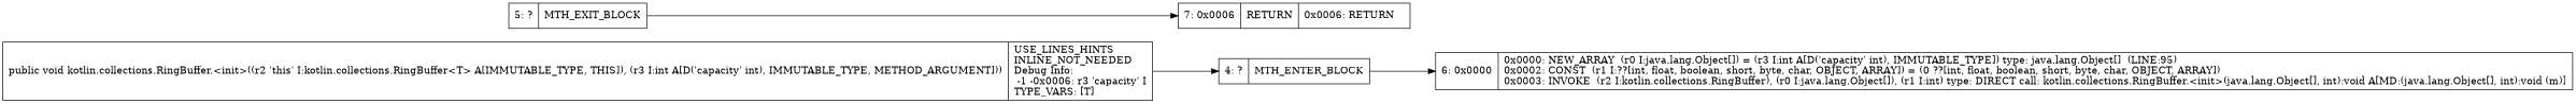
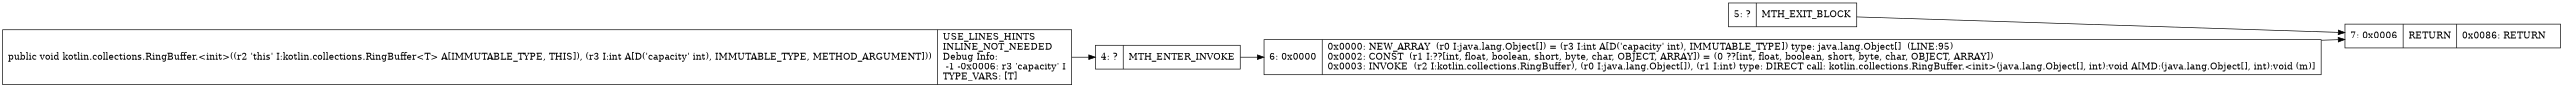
  digraph {
    rankdir=LR
    node [shape=record]
-   n1 [label="{4\:\ ?|MTH_ENTER_BLOCK\l}"]
+   n1 [label="{4\:\ ?|MTH_ENTER_INVOKE\l}"]
    n2 [label="{6\:\ 0x0000|0x0000: NEW_ARRAY  (r0 I:java.lang.Object[]) = (r3 I:int A[D('capacity' int), IMMUTABLE_TYPE]) type: java.lang.Object[]  (LINE:95)\l0x0002: CONST  (r1 I:??[int, float, boolean, short, byte, char, OBJECT, ARRAY]) = (0 ??[int, float, boolean, short, byte, char, OBJECT, ARRAY]) \l0x0003: INVOKE  (r2 I:kotlin.collections.RingBuffer), (r0 I:java.lang.Object[]), (r1 I:int) type: DIRECT call: kotlin.collections.RingBuffer.\<init\>(java.lang.Object[], int):void A[MD:(java.lang.Object[], int):void (m)]\l}"]
-   n3 [label="{7\:\ 0x0006|RETURN\l|0x0006: RETURN   \l}"]
+   n3 [label="{7\:\ 0x0006|RETURN\l|0x0086: RETURN   \l}"]
    n4 [label="{5\:\ ?|MTH_EXIT_BLOCK\l}"]
    n5 [label="{public void kotlin.collections.RingBuffer.\<init\>((r2 'this' I:kotlin.collections.RingBuffer\<T\> A[IMMUTABLE_TYPE, THIS]), (r3 I:int A[D('capacity' int), IMMUTABLE_TYPE, METHOD_ARGUMENT]))  | USE_LINES_HINTS\lINLINE_NOT_NEEDED\lDebug Info:\l  \-1 \-0x0006: r3 'capacity' I\lTYPE_VARS: [T]\l}"]
    n1 -> n2
+   n2 -> n3
    n4 -> n3
    n5 -> n1
  }
